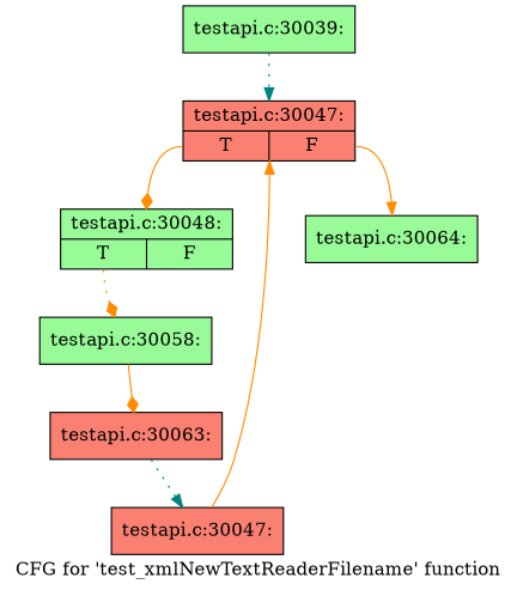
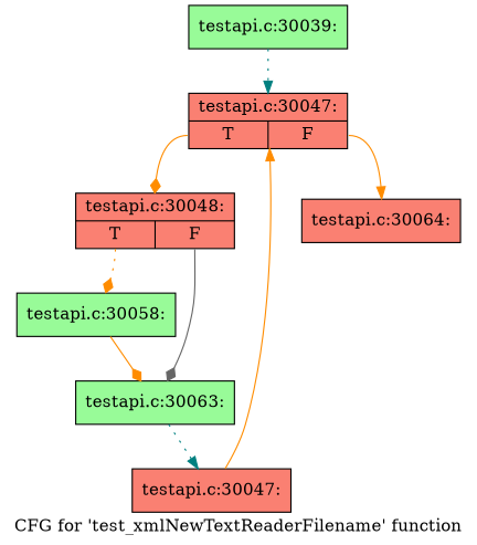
  digraph {
    label="CFG for 'test_xmlNewTextReaderFilename' function"
    node [fillcolor=salmon shape=record style=filled]
    edge [arrowhead=normal color=darkorange style=solid]
    n1 [fillcolor=palegreen label="{testapi.c:30039:}"]
    n2 [label="{testapi.c:30047:|{<s0>T|<s1>F}}"]
-   n3 [fillcolor=palegreen label="{testapi.c:30048:|{<s0>T|<s1>F}}"]
-   n4 [fillcolor=palegreen label="{testapi.c:30064:}"]
+   n3 [label="{testapi.c:30048:|{<s0>T|<s1>F}}"]
+   n4 [label="{testapi.c:30064:}"]
    n5 [fillcolor=palegreen label="{testapi.c:30058:}"]
-   n6 [label="{testapi.c:30063:}"]
+   n6 [fillcolor=palegreen label="{testapi.c:30063:}"]
    n7 [label="{testapi.c:30047:}"]
    n1 -> n2 [color=teal style=dotted]
    n2 -> n3 [arrowhead=diamond tailport=s0]
    n2 -> n4 [tailport=s1]
    n3 -> n5 [arrowhead=diamond style=dotted tailport=s0]
+   n3 -> n6 [arrowhead=diamond color=gray40 tailport=s1]
    n5 -> n6 [arrowhead=diamond]
    n6 -> n7 [color=teal style=dotted]
    n7 -> n2
  }
